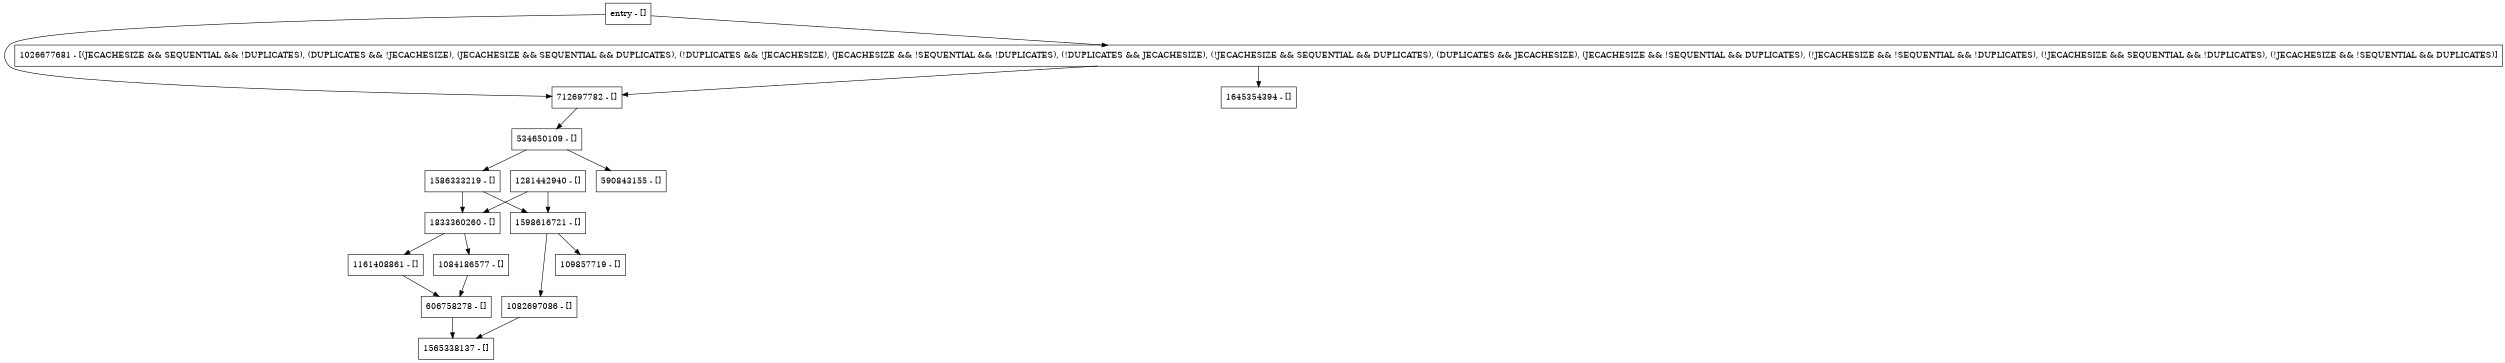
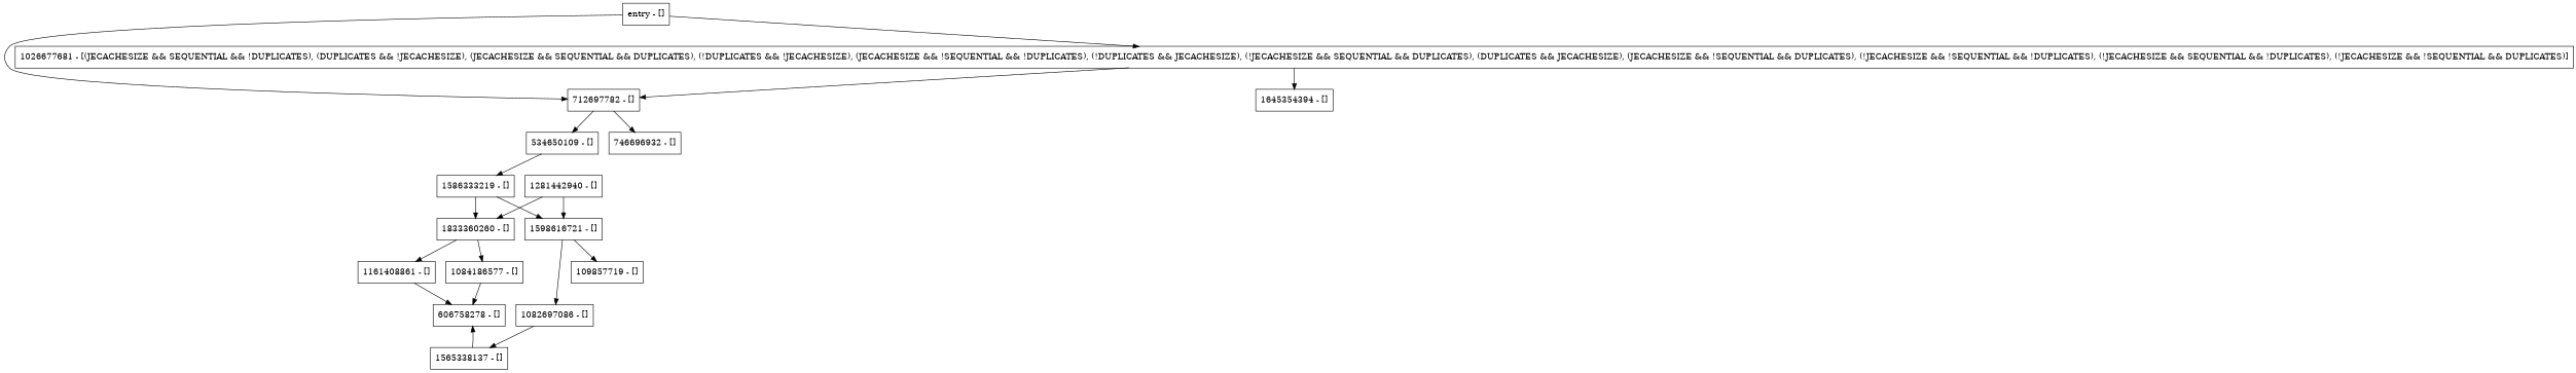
  digraph {
    node [shape=record]
    n1 [label="1161408861 - []"]
    n2 [label="606758278 - []"]
    n3 [label="1565338137 - []"]
    n4 [label="1026677681 - [(JECACHESIZE && SEQUENTIAL && !DUPLICATES), (DUPLICATES && !JECACHESIZE), (JECACHESIZE && SEQUENTIAL && DUPLICATES), (!DUPLICATES && !JECACHESIZE), (JECACHESIZE && !SEQUENTIAL && !DUPLICATES), (!DUPLICATES && JECACHESIZE), (!JECACHESIZE && SEQUENTIAL && DUPLICATES), (DUPLICATES && JECACHESIZE), (JECACHESIZE && !SEQUENTIAL && DUPLICATES), (!JECACHESIZE && !SEQUENTIAL && !DUPLICATES), (!JECACHESIZE && SEQUENTIAL && !DUPLICATES), (!JECACHESIZE && !SEQUENTIAL && DUPLICATES)]"]
    n5 [label="1645354394 - []"]
    n6 [label="712697782 - []"]
    n7 [label="534650109 - []"]
+   n8 [label="746696932 - []"]
    n9 [label="1082697086 - []"]
    n10 [label="1586333219 - []"]
-   n11 [label="590843155 - []"]
    n12 [label="1833360260 - []"]
    n13 [label="1598616721 - []"]
    n14 [label="1084186577 - []"]
    n15 [label="1281442940 - []"]
    n16 [label="entry - []"]
    n17 [label="109857719 - []"]
    n1 -> n2
-   n2 -> n3
+   n3 -> n2
    n4 -> n5
    n4 -> n6
    n6 -> n7
+   n6 -> n8
    n7 -> n10
-   n7 -> n11
    n9 -> n3
    n10 -> n12
    n10 -> n13
    n12 -> n1
    n12 -> n14
    n13 -> n9
    n13 -> n17
    n14 -> n2
    n15 -> n12
    n15 -> n13
    n16 -> n4
    n16 -> n6
  }
